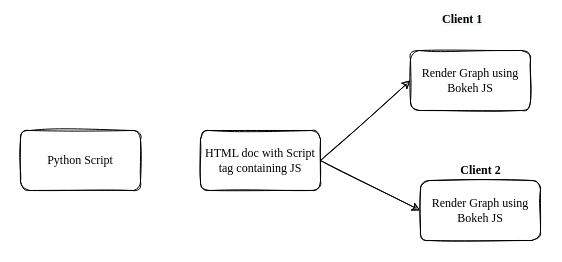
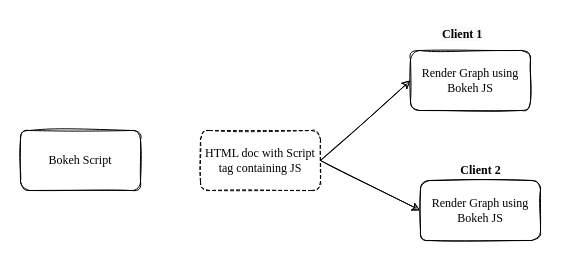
  <mxCell id="0" />
  <mxCell id="1" parent="0" />
- <mxCell id="2" value="&lt;font face=&quot;Indie Flower&quot;&gt;Python Script&lt;/font&gt;" style="rounded=1;whiteSpace=wrap;html=1;sketch=1;" vertex="1" parent="1"><mxGeometry x="20" y="130" width="120" height="60" as="geometry" /></mxCell>
- <mxCell id="3" value="&lt;font face=&quot;Indie Flower&quot;&gt;HTML doc with Script tag containing JS&lt;/font&gt;" style="rounded=1;whiteSpace=wrap;html=1;sketch=1;" vertex="1" parent="1"><mxGeometry x="200" y="130" width="120" height="60" as="geometry" /></mxCell>
+ <mxCell id="2" value="&lt;font face=&quot;Indie Flower&quot;&gt;Bokeh Script&lt;/font&gt;" style="rounded=1;whiteSpace=wrap;html=1;sketch=1;" vertex="1" parent="1"><mxGeometry x="20" y="130" width="120" height="60" as="geometry" /></mxCell>
+ <mxCell id="3" value="&lt;font face=&quot;Indie Flower&quot;&gt;HTML doc with Script tag containing JS&lt;/font&gt;" style="rounded=1;whiteSpace=wrap;html=1;sketch=1;dashed=1;" vertex="1" parent="1"><mxGeometry x="200" y="130" width="120" height="60" as="geometry" /></mxCell>
  <mxCell id="4" value="" style="endArrow=classic;html=1;exitX=1;exitY=0.5;exitDx=0;exitDy=0;entryX=0;entryY=0.5;entryDx=0;entryDy=0;sketch=1;" edge="1" parent="1" source="3" target="6"><mxGeometry width="50" height="50" relative="1" as="geometry"><mxPoint x="340" y="160" as="sourcePoint" /><mxPoint x="400" y="80" as="targetPoint" /></mxGeometry></mxCell>
  <mxCell id="5" value="" style="endArrow=classic;html=1;exitX=1;exitY=0.5;exitDx=0;exitDy=0;entryX=0;entryY=0.5;entryDx=0;entryDy=0;sketch=1;" edge="1" parent="1" source="3" target="7"><mxGeometry width="50" height="50" relative="1" as="geometry"><mxPoint x="440" y="250" as="sourcePoint" /><mxPoint x="420" y="220" as="targetPoint" /></mxGeometry></mxCell>
  <mxCell id="6" value="&lt;font face=&quot;Indie Flower&quot;&gt;Render Graph using Bokeh JS&lt;/font&gt;" style="rounded=1;whiteSpace=wrap;html=1;sketch=1;" vertex="1" parent="1"><mxGeometry x="410" y="50" width="120" height="60" as="geometry" /></mxCell>
  <mxCell id="7" value="&lt;font face=&quot;Indie Flower&quot;&gt;Render Graph using Bokeh JS&lt;/font&gt;" style="rounded=1;whiteSpace=wrap;html=1;sketch=1;" vertex="1" parent="1"><mxGeometry x="420" y="180" width="120" height="60" as="geometry" /></mxCell>
  <mxCell id="8" value="&lt;font face=&quot;Indie Flower&quot;&gt;&lt;b&gt;Client 2&lt;/b&gt;&lt;/font&gt;" style="text;html=1;align=center;verticalAlign=middle;resizable=0;points=[];autosize=1;sketch=1;" vertex="1" parent="1"><mxGeometry x="455" y="160" width="50" height="20" as="geometry" /></mxCell>
- <mxCell id="9" value="&lt;b style=&quot;color: rgb(0 , 0 , 0) ; font-family: &amp;#34;indie flower&amp;#34; ; font-size: 12px ; font-style: normal ; letter-spacing: normal ; text-align: center ; text-indent: 0px ; text-transform: none ; word-spacing: 0px ; background-color: rgb(248 , 249 , 250)&quot;&gt;Client 1&lt;/b&gt;" style="text;whiteSpace=wrap;html=1;sketch=1;" vertex="1" parent="1"><mxGeometry x="440" y="5" width="60" height="30" as="geometry" /></mxCell>
+ <mxCell id="9" value="&lt;b style=&quot;color: rgb(0 , 0 , 0) ; font-family: &amp;#34;indie flower&amp;#34; ; font-size: 12px ; font-style: normal ; letter-spacing: normal ; text-align: center ; text-indent: 0px ; text-transform: none ; word-spacing: 0px ; background-color: rgb(248 , 249 , 250)&quot;&gt;Client 1&lt;/b&gt;" style="text;whiteSpace=wrap;html=1;sketch=1;" vertex="1" parent="1"><mxGeometry x="440" y="20" width="60" height="30" as="geometry" /></mxCell>
